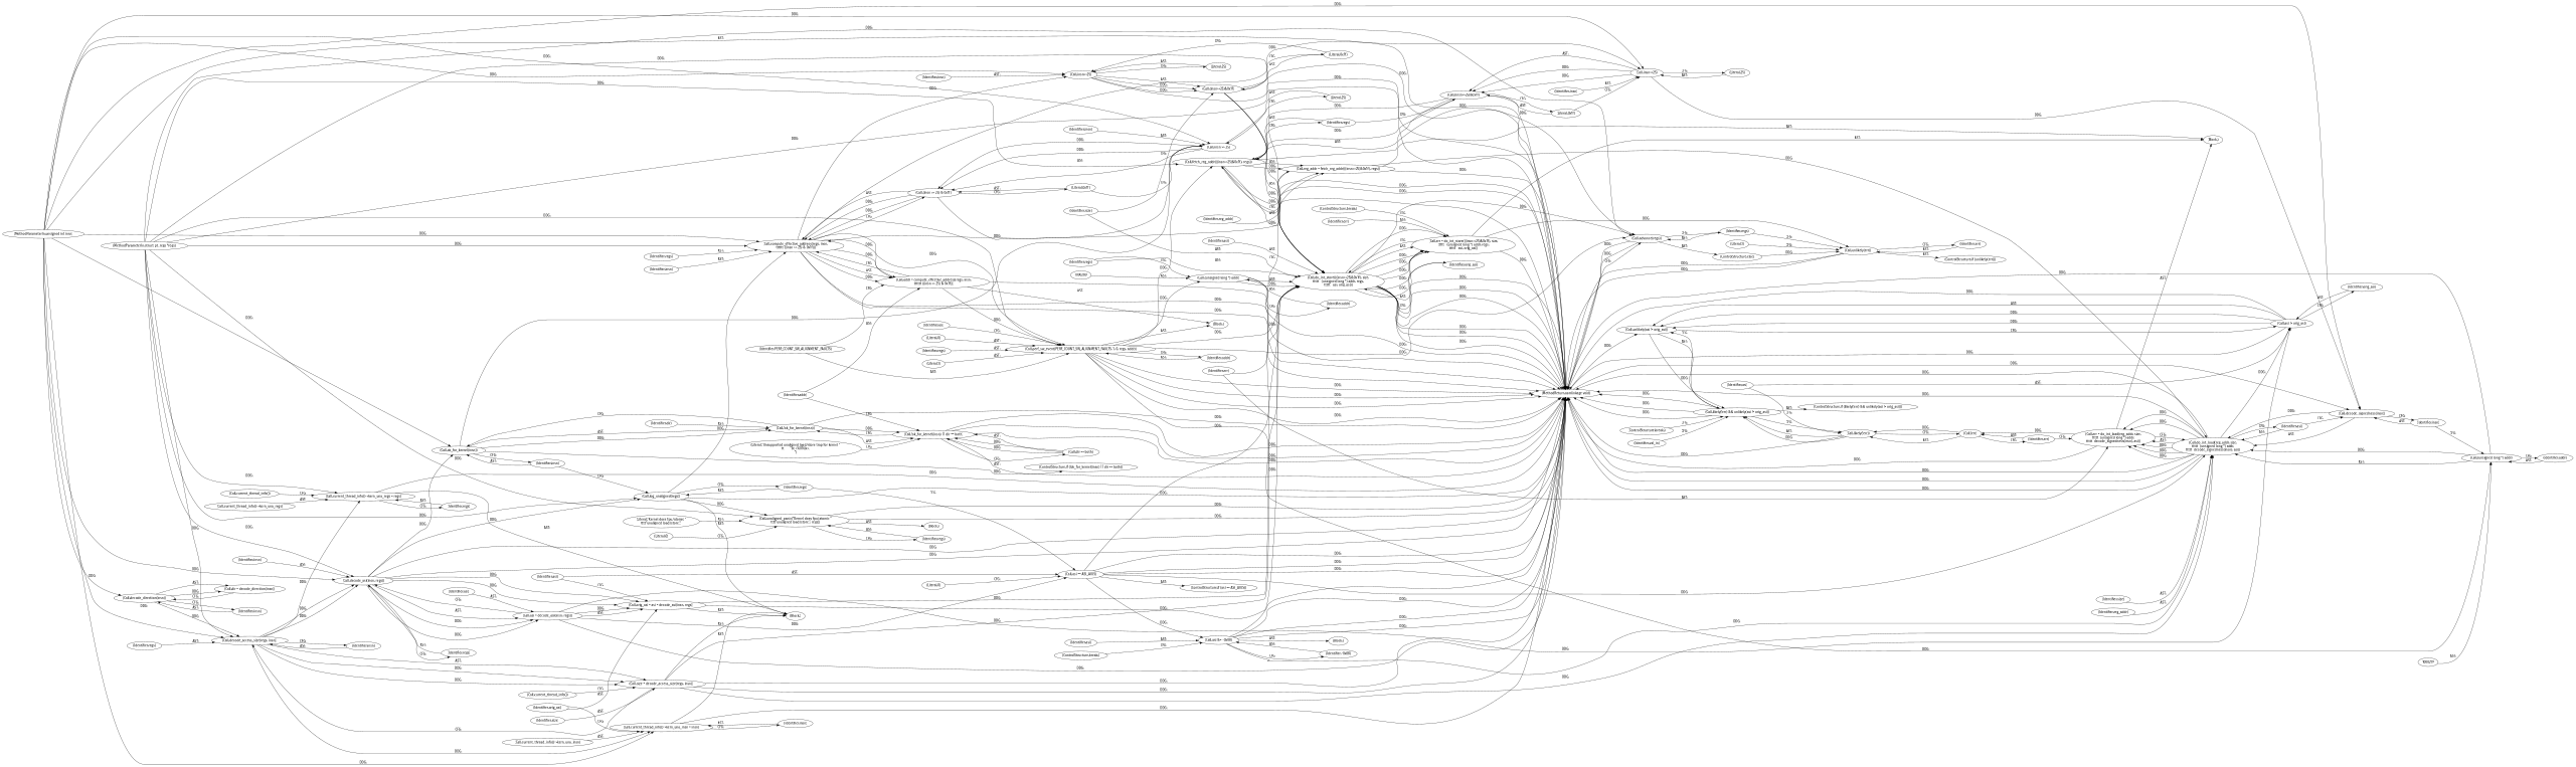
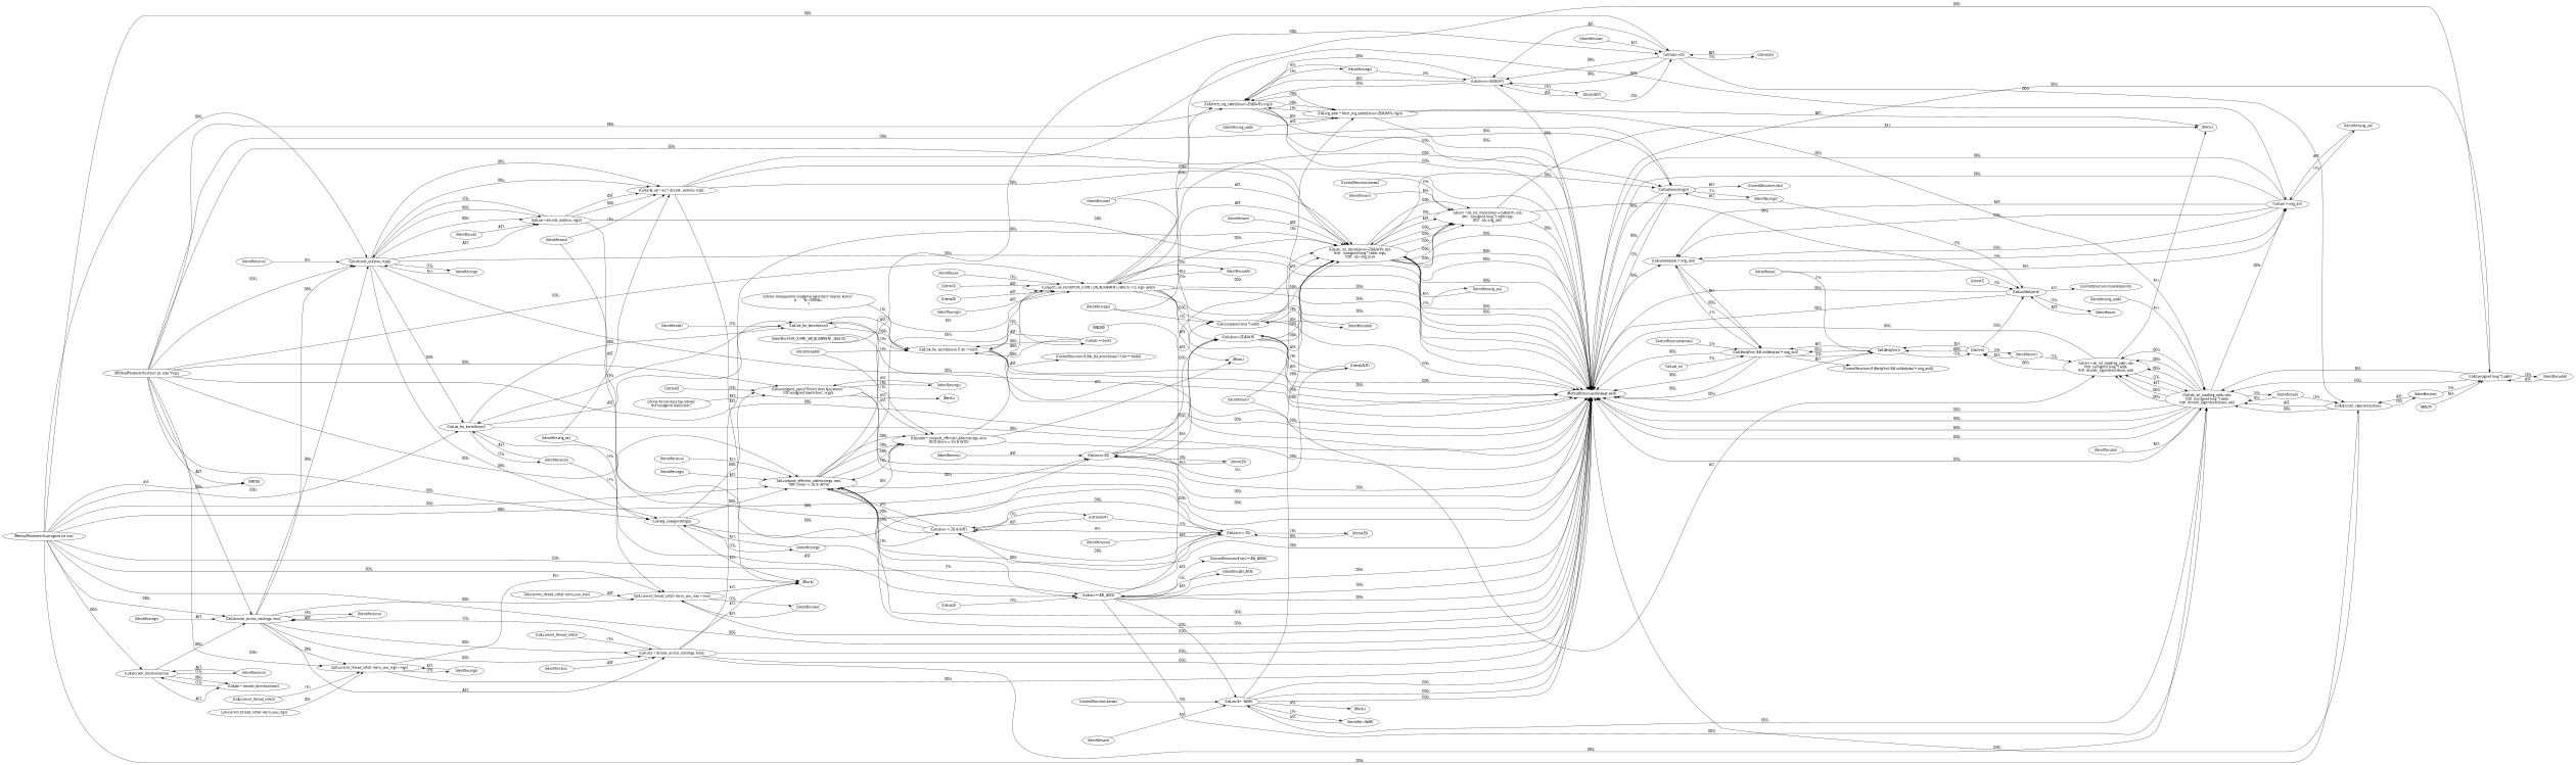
  digraph {
    fontname="Fira Sans"
    rankdir=LR
    node [fontname="Fira Sans"]
    edge [fontname="Fira Sans"]
    n1 [label="(Call,decode_access_size(regs, insn))"]
    n2 [label="(Call,size = decode_access_size(regs, insn))"]
    n3 [label="(Call,current_thread_info()->kern_una_regs = regs)"]
    n4 [label="(Call,current_thread_info()->kern_una_insn = insn)"]
    n5 [label="(Call,decode_asi(insn, regs))"]
    n6 [label="(Identifier,insn)"]
    n7 [label="(Call,do_int_store(((insn>>25)&0x1f), size,\n\t\t\t\t\t   (unsigned long *) addr, regs,\n\t\t\t\t\t   asi, orig_asi))"]
    n8 [label="(MethodReturn,asmlinkage void)"]
    n9 [label="(Call,do_int_load(reg_addr, size,\n\t\t\t\t\t  (unsigned long *) addr,\n\t\t\t\t\t  decode_signedness(insn), asi))"]
    n10 [label="(Block,)"]
    n11 [label="(Identifier,regs)"]
    n12 [label="(Identifier,insn)"]
    n13 [label="(Call,log_unaligned(regs))"]
    n14 [label="(Call,ok_for_kernel(insn))"]
    n15 [label="(Call,orig_asi = asi = decode_asi(insn, regs))"]
    n16 [label="(Call,asi = decode_asi(insn, regs))"]
    n17 [label="(Identifier,regs)"]
    n18 [label="(MethodParameterIn,struct pt_regs *regs)"]
    n19 [label="(Call,advance(regs))"]
    n20 [label="(Call,unaligned_panic(\"Kernel does fpu/atomic \"\n\t\t\t\t\"unaligned load/store.\", regs))"]
    n21 [label="(Call,compute_effective_address(regs, insn,\n \t\t\t\t\t\t ((insn >> 25) & 0x1f)))"]
    n22 [label="(Call,perf_sw_event(PERF_COUNT_SW_ALIGNMENT_FAULTS, 1, 0, regs, addr))"]
    n23 [label="(Call,fetch_reg_addr(((insn>>25)&0x1f), regs))"]
+   1000102
    n25 [label="(Call,err = do_int_store(((insn>>25)&0x1f), size,\n\t\t\t\t\t   (unsigned long *) addr, regs,\n\t\t\t\t\t   asi, orig_asi))"]
    n26 [label="(Identifier,orig_asi)"]
    n27 [label="(Identifier,regs)"]
    n28 [label="(ControlStructure,else)"]
    n29 [label="(Identifier,regs)"]
    n30 [label="(Identifier,regs)"]
    n31 [label="(Block,)"]
    n32 [label="(Call,insn>>25)"]
    n33 [label="(Call,insn>>25)"]
    n34 [label="(Call,addr = compute_effective_address(regs, insn,\n \t\t\t\t\t\t ((insn >> 25) & 0x1f)))"]
    n35 [label="(Call,(insn >> 25) & 0x1f)"]
    n36 [label="(Block,)"]
    n37 [label="(Call,(unsigned long *) addr)"]
    n38 [label="(Call,(unsigned long *) addr)"]
    n39 [label="(Identifier,addr)"]
    n40 [label="(Call,reg_addr = fetch_reg_addr(((insn>>25)&0x1f), regs))"]
    n41 [label="(Identifier,regs)"]
    n42 [label="(Call,unlikely(asi != orig_asi))"]
    n43 [label="(Call,decode_direction(insn))"]
    n44 [label="(Identifier,insn)"]
    n45 [label="(Call,dir = decode_direction(insn))"]
    n46 [label="(MethodParameterIn,unsigned int insn)"]
    n47 [label="(Call,decode_signedness(insn))"]
    n48 [label="(Call,insn >> 25)"]
    n49 [label="(Call,(insn>>25)&0x1f)"]
    n50 [label="(Literal,25)"]
    n51 [label="(Identifier,insn)"]
    n52 [label="(Call,(insn>>25)&0x1f)"]
    n53 [label="(Literal,25)"]
    n54 [label="(Call,!ok_for_kernel(insn))"]
    n55 [label="(Identifier,insn)"]
    n56 [label="(Literal,25)"]
    n57 [label="(Call,err = do_int_load(reg_addr, size,\n\t\t\t\t\t  (unsigned long *) addr,\n\t\t\t\t\t  decode_signedness(insn), asi))"]
    n58 [label="(Call,asi != orig_asi)"]
    n59 [label="(Identifier,asi)"]
    n60 [label="(Call,!err)"]
    n61 [label="(Block,)"]
    n62 [label="(Identifier,orig_asi)"]
    n63 [label="(Call,likely(!err))"]
    n64 [label="(Call,unlikely(err))"]
    n65 [label="(Identifier,err)"]
    n66 [label="(Call,likely(!err) && unlikely(asi != orig_asi))"]
    n67 [label="(Identifier,err)"]
    n68 [label="(ControlStructure,if (unlikely(err)))"]
    n69 [label="(ControlStructure,if (likely(!err) && unlikely(asi != orig_asi)))"]
    n70 [label="(Call,asi == ASI_AIUS)"]
    n71 [label="(Call,asi &= ~0x08)"]
    n72 [label="(ControlStructure,if (asi == ASI_AIUS))"]
+   n73 [label="(Identifier,ASI_AIUS)"]
    n74 [label="(Block,)"]
    n75 [label="(Identifier,~0x08)"]
    n76 [label="(Literal,0x1f)"]
    n77 [label="(Identifier,addr)"]
    n78 [label="(Identifier,addr)"]
    n79 [label="(Literal,0x1f)"]
    n80 [label="(Literal,0x1f)"]
    n81 [label="(Call,!ok_for_kernel(insn) || dir == both)"]
    n82 [label="(Call,dir == both)"]
    n83 [label="(ControlStructure,if (!ok_for_kernel(insn) || dir == both))"]
    n84 [label="(Literal,1)"]
    n85 [label="(Literal,\"Unsupported unaligned load/store trap for kernel \"\n\t\t       \"at <%016lx>.\n\")"]
    n86 [label="(Identifier,err)"]
    n87 [label="(Identifier,size)"]
    n88 [label="(Identifier,insn)"]
    n89 [label="(Identifier,regs)"]
    n90 [label="(Identifier,asi)"]
    n91 [label="(Identifier,insn)"]
-   n92 [label="(Identifier,val_in)"]
+   n92 [label="(Call,val_in)"]
    n93 [label="(Call,current_thread_info())"]
    n94 [label="(Identifier,insn)"]
    n95 [label="(Identifier,reg_addr)"]
    n96 [label="(Identifier,addr)"]
    n97 [label="(Call,current_thread_info()->kern_una_regs)"]
    n98 [label="(Literal,\"Kernel does fpu/atomic \"\n\t\t\t\t\"unaligned load/store.\")"]
    n99 [label="(Literal,0)"]
    n100 [label="(Literal,0)"]
    n101 [label="(Identifier,reg_addr)"]
    n102 [label="(Identifier,asi)"]
    n103 [label="(ControlStructure,break;)"]
    n104 [label="(Identifier,orig_asi)"]
    n105 [label="(Literal,0)"]
    n106 [label="(Identifier,regs)"]
    n107 [label="(ControlStructure,break;)"]
    n108 [label="(Identifier,asi)"]
    n109 [label="(Identifier,insn)"]
    n110 [label="(Identifier,insn)"]
    n111 [label="(Identifier,dir)"]
    n112 [label="(Call,current_thread_info())"]
    n113 [label="(Identifier,size)"]
    n114 [label="(Identifier,asi)"]
    n115 [label="(Identifier,size)"]
    n116 [label="(Identifier,regs)"]
    n117 [label="(Identifier,asi)"]
    n118 [label="(Identifier,err)"]
    n119 [label="(Call,current_thread_info()->kern_una_insn)"]
    n120 [label="(Identifier,asi)"]
    n121 [label="(Literal,1)"]
    n122 [label="(Identifier,regs)"]
    n123 [label="(ControlStructure,break;)"]
    n124 [label="(Identifier,PERF_COUNT_SW_ALIGNMENT_FAULTS)"]
    1000219
    1000280
    n1 -> n2 [label="AST: "]
    n1 -> n2 [label="DDG: "]
    n1 -> n2 [label="DDG: "]
    n1 -> n3 [label="DDG: "]
    n1 -> n4 [label="DDG: "]
    n1 -> n5 [label="DDG: "]
    n1 -> n5 [label="DDG: "]
    n1 -> n6 [label="CFG: "]
    n2 -> n1 [label="CFG: "]
    n2 -> n7 [label="DDG: "]
    n2 -> n8 [label="DDG: "]
    n2 -> n8 [label="DDG: "]
    n2 -> n9 [label="DDG: "]
    n2 -> n10 [label="AST: "]
    n3 -> n8 [label="DDG: "]
    n3 -> n10 [label="AST: "]
    n3 -> n11 [label="CFG: "]
    n4 -> n8 [label="DDG: "]
    n4 -> n10 [label="AST: "]
    n4 -> n12 [label="CFG: "]
    n5 -> n8 [label="DDG: "]
    n5 -> n8 [label="DDG: "]
    n5 -> n13 [label="DDG: "]
    n5 -> n14 [label="DDG: "]
    n5 -> n15 [label="DDG: "]
    n5 -> n15 [label="DDG: "]
    n5 -> n16 [label="AST: "]
    n5 -> n16 [label="DDG: "]
    n5 -> n16 [label="DDG: "]
    n5 -> n17 [label="CFG: "]
    n6 -> n1 [label="AST: "]
    n7 -> n8 [label="DDG: "]
    n7 -> n8 [label="DDG: "]
    n7 -> n8 [label="DDG: "]
    n7 -> n8 [label="DDG: "]
    n7 -> n8 [label="DDG: "]
    n7 -> n8 [label="DDG: "]
    n7 -> n19 [label="DDG: "]
    n7 -> n25 [label="AST: "]
    n7 -> n25 [label="DDG: "]
    n7 -> n25 [label="DDG: "]
    n7 -> n25 [label="DDG: "]
    n7 -> n25 [label="DDG: "]
    n7 -> n25 [label="DDG: "]
    n7 -> n25 [label="DDG: "]
    n7 -> n26 [label="CFG: "]
    n8 -> n19 [label="CFG: "]
    n8 -> n42 [label="DDG: "]
    n9 -> n8 [label="DDG: "]
    n9 -> n8 [label="DDG: "]
    n9 -> n8 [label="DDG: "]
    n9 -> n8 [label="DDG: "]
    n9 -> n8 [label="DDG: "]
    n9 -> n57 [label="AST: "]
    n9 -> n57 [label="DDG: "]
    n9 -> n57 [label="DDG: "]
    n9 -> n57 [label="DDG: "]
    n9 -> n57 [label="DDG: "]
    n9 -> n57 [label="DDG: "]
    n9 -> n58 [label="DDG: "]
    n9 -> n59 [label="CFG: "]
    n11 -> n3 [label="AST: "]
    n12 -> n4 [label="AST: "]
    n13 -> n8 [label="DDG: "]
    n13 -> n10 [label="AST: "]
    n13 -> n20 [label="DDG: "]
    n13 -> n21 [label="DDG: "]
    n13 -> n29 [label="CFG: "]
    n14 -> n8 [label="DDG: "]
    n14 -> n48 [label="DDG: "]
    n14 -> n54 [label="AST: "]
    n14 -> n54 [label="DDG: "]
    n14 -> n55 [label="CFG: "]
    n15 -> n7 [label="DDG: "]
    n15 -> n8 [label="DDG: "]
    n15 -> n10 [label="AST: "]
-   n16 -> n58 [label="DDG: "]
+   n15 -> n58 [label="DDG: "]
    n16 -> n5 [label="CFG: "]
    n16 -> n8 [label="DDG: "]
    n16 -> n15 [label="AST: "]
    n16 -> n15 [label="DDG: "]
    n16 -> n70 [label="DDG: "]
    n17 -> n5 [label="AST: "]
    n18 -> n1 [label="DDG: "]
    n18 -> n3 [label="DDG: "]
    n18 -> n5 [label="DDG: "]
    n18 -> n7 [label="DDG: "]
    n18 -> n8 [label="DDG: "]
    n18 -> n13 [label="DDG: "]
    n18 -> n19 [label="DDG: "]
    n18 -> n20 [label="DDG: "]
    n18 -> n21 [label="DDG: "]
    n18 -> n22 [label="DDG: "]
    n18 -> n23 [label="DDG: "]
+   n18 -> 1000102 [label="AST: "]
    n19 -> n8 [label="DDG: "]
    n19 -> n8 [label="DDG: "]
    n19 -> n27 [label="CFG: "]
    n19 -> n28 [label="AST: "]
    n20 -> n8 [label="DDG: "]
    n20 -> n8 [label="DDG: "]
    n20 -> n30 [label="CFG: "]
    n20 -> n31 [label="AST: "]
    n21 -> n8 [label="DDG: "]
    n21 -> n8 [label="DDG: "]
    n21 -> n22 [label="DDG: "]
    n21 -> n32 [label="DDG: "]
    n21 -> n33 [label="DDG: "]
    n21 -> n34 [label="AST: "]
    n21 -> n34 [label="DDG: "]
    n21 -> n34 [label="DDG: "]
    n21 -> n34 [label="DDG: "]
    n21 -> n35 [label="CFG: "]
    n22 -> n7 [label="DDG: "]
    n22 -> n8 [label="DDG: "]
    n22 -> n8 [label="DDG: "]
    n22 -> n8 [label="DDG: "]
    n22 -> n8 [label="DDG: "]
    n22 -> n19 [label="DDG: "]
    n22 -> n23 [label="DDG: "]
    n22 -> n36 [label="AST: "]
    n22 -> n37 [label="DDG: "]
    n22 -> n38 [label="DDG: "]
    n22 -> n39 [label="CFG: "]
    n23 -> n8 [label="DDG: "]
    n23 -> n8 [label="DDG: "]
    n23 -> n19 [label="DDG: "]
    n23 -> n40 [label="AST: "]
    n23 -> n40 [label="DDG: "]
    n23 -> n40 [label="DDG: "]
    n23 -> n41 [label="CFG: "]
    n25 -> n7 [label="CFG: "]
    n25 -> n8 [label="DDG: "]
    n25 -> n61 [label="AST: "]
    n25 -> n64 [label="DDG: "]
    n26 -> n7 [label="AST: "]
    n27 -> n19 [label="AST: "]
    n27 -> n64 [label="CFG: "]
    n29 -> n13 [label="AST: "]
    n29 -> n70 [label="CFG: "]
    n30 -> n20 [label="AST: "]
    n32 -> n47 [label="DDG: "]
    n32 -> n49 [label="AST: "]
    n32 -> n49 [label="DDG: "]
    n32 -> n49 [label="DDG: "]
    n32 -> n50 [label="CFG: "]
    n33 -> n8 [label="DDG: "]
    n33 -> n52 [label="AST: "]
    n33 -> n52 [label="DDG: "]
    n33 -> n52 [label="DDG: "]
    n33 -> n53 [label="CFG: "]
    n34 -> n8 [label="DDG: "]
    n34 -> n21 [label="CFG: "]
    n34 -> n22 [label="DDG: "]
    n34 -> n36 [label="AST: "]
    n35 -> n8 [label="DDG: "]
    n35 -> n21 [label="AST: "]
    n35 -> n21 [label="DDG: "]
    n35 -> n21 [label="DDG: "]
    n35 -> n76 [label="CFG: "]
    n37 -> n8 [label="DDG: "]
    n37 -> n9 [label="AST: "]
    n37 -> n9 [label="DDG: "]
    n37 -> n77 [label="CFG: "]
    n38 -> n7 [label="AST: "]
    n38 -> n7 [label="DDG: "]
    n38 -> n8 [label="DDG: "]
    n38 -> n78 [label="CFG: "]
    n39 -> n22 [label="AST: "]
    n40 -> n8 [label="DDG: "]
    n40 -> n9 [label="DDG: "]
    n40 -> n23 [label="CFG: "]
    n40 -> n61 [label="AST: "]
    n41 -> n23 [label="AST: "]
    n41 -> n49 [label="CFG: "]
    n42 -> n58 [label="CFG: "]
    n42 -> n66 [label="AST: "]
    n42 -> n66 [label="DDG: "]
    n43 -> n1 [label="DDG: "]
    n43 -> n44 [label="CFG: "]
    n43 -> n45 [label="AST: "]
    n43 -> n45 [label="DDG: "]
    n44 -> n43 [label="AST: "]
    n45 -> n43 [label="CFG: "]
    n46 -> n1 [label="DDG: "]
    n46 -> n4 [label="DDG: "]
    n46 -> n5 [label="DDG: "]
-   n46 -> n8 [label="AST: "]
+   n46 -> n8 [label="DDG: "]
    n46 -> n14 [label="DDG: "]
    n46 -> n21 [label="DDG: "]
+   n46 -> 1000102 [label="AST: "]
    n46 -> n32 [label="DDG: "]
    n46 -> n33 [label="DDG: "]
    n46 -> n43 [label="DDG: "]
    n46 -> n47 [label="DDG: "]
    n46 -> n48 [label="DDG: "]
-   n8 -> n47 [label="DDG: "]
+   n47 -> n8 [label="DDG: "]
    n47 -> n9 [label="AST: "]
    n47 -> n9 [label="DDG: "]
    n47 -> n51 [label="CFG: "]
    n48 -> n21 [label="DDG: "]
    n48 -> n35 [label="AST: "]
    n48 -> n35 [label="DDG: "]
    n48 -> n35 [label="DDG: "]
    n48 -> n56 [label="CFG: "]
    n49 -> n8 [label="DDG: "]
    n49 -> n23 [label="AST: "]
    n49 -> n23 [label="DDG: "]
    n49 -> n23 [label="DDG: "]
    n49 -> n79 [label="CFG: "]
    n50 -> n32 [label="AST: "]
    n51 -> n37 [label="CFG: "]
    n51 -> n47 [label="AST: "]
    n52 -> n7 [label="AST: "]
    n52 -> n7 [label="DDG: "]
    n52 -> n7 [label="DDG: "]
    n52 -> n8 [label="DDG: "]
    n52 -> n80 [label="CFG: "]
    n53 -> n33 [label="AST: "]
    n54 -> n8 [label="DDG: "]
    n54 -> n14 [label="CFG: "]
    n54 -> n81 [label="AST: "]
    n54 -> n81 [label="DDG: "]
    n55 -> n13 [label="CFG: "]
    n55 -> n14 [label="AST: "]
    n56 -> n48 [label="AST: "]
    n57 -> n8 [label="DDG: "]
    n57 -> n9 [label="CFG: "]
    n57 -> n60 [label="DDG: "]
    n57 -> n61 [label="AST: "]
    n58 -> n8 [label="DDG: "]
    n58 -> n8 [label="DDG: "]
    n58 -> n42 [label="AST: "]
    n58 -> n42 [label="DDG: "]
    n58 -> n42 [label="DDG: "]
    n58 -> n62 [label="CFG: "]
    n59 -> n9 [label="AST: "]
    n59 -> n47 [label="CFG: "]
    n60 -> n63 [label="AST: "]
    n60 -> n63 [label="DDG: "]
-   n28 -> n64 [label="DDG: "]
+   n60 -> n64 [label="DDG: "]
    n60 -> n65 [label="CFG: "]
    n62 -> n58 [label="AST: "]
    n63 -> n8 [label="DDG: "]
    n63 -> n60 [label="CFG: "]
    n63 -> n66 [label="AST: "]
    n63 -> n66 [label="DDG: "]
    n64 -> n8 [label="DDG: "]
    n64 -> n8 [label="DDG: "]
    n64 -> n67 [label="CFG: "]
    n64 -> n68 [label="AST: "]
    n65 -> n57 [label="CFG: "]
    n65 -> n60 [label="AST: "]
    n66 -> n8 [label="DDG: "]
    n66 -> n8 [label="DDG: "]
    n66 -> n8 [label="DDG: "]
    n66 -> n42 [label="CFG: "]
    n66 -> n63 [label="CFG: "]
    n66 -> n69 [label="AST: "]
    n67 -> n64 [label="AST: "]
    n70 -> n7 [label="DDG: "]
    n70 -> n8 [label="DDG: "]
    n70 -> n8 [label="DDG: "]
    n70 -> n8 [label="DDG: "]
    n70 -> n9 [label="DDG: "]
    n70 -> n71 [label="DDG: "]
    n70 -> n72 [label="AST: "]
+   n70 -> n73 [label="CFG: "]
    n71 -> n7 [label="DDG: "]
    n71 -> n8 [label="DDG: "]
    n71 -> n8 [label="DDG: "]
    n71 -> n8 [label="DDG: "]
    n71 -> n9 [label="DDG: "]
    n71 -> n74 [label="AST: "]
    n71 -> n75 [label="CFG: "]
+   n73 -> n70 [label="AST: "]
    n75 -> n71 [label="AST: "]
    n76 -> n35 [label="AST: "]
    n76 -> n48 [label="CFG: "]
    n77 -> n37 [label="AST: "]
    n78 -> n38 [label="AST: "]
    n79 -> n32 [label="CFG: "]
    n79 -> n49 [label="AST: "]
    n80 -> n33 [label="CFG: "]
    n80 -> n52 [label="AST: "]
    n81 -> n8 [label="DDG: "]
    n81 -> n8 [label="DDG: "]
    n81 -> n8 [label="DDG: "]
    n81 -> n54 [label="CFG: "]
    n81 -> n82 [label="CFG: "]
    n81 -> n83 [label="AST: "]
    n82 -> n81 [label="AST: "]
    n82 -> n81 [label="DDG: "]
    n82 -> n81 [label="DDG: "]
    n84 -> n22 [label="AST: "]
    n85 -> n81 [label="CFG: "]
    n86 -> n25 [label="AST: "]
    n87 -> n9 [label="AST: "]
    n88 -> n33 [label="AST: "]
    n89 -> n1 [label="AST: "]
    n90 -> n16 [label="AST: "]
    n91 -> n32 [label="AST: "]
    n92 -> n66 [label="CFG: "]
    n93 -> n3 [label="CFG: "]
    n94 -> n48 [label="AST: "]
    n95 -> n40 [label="AST: "]
    n96 -> n34 [label="AST: "]
    n96 -> n81 [label="CFG: "]
    n97 -> n3 [label="AST: "]
    n98 -> n20 [label="AST: "]
    n99 -> n70 [label="CFG: "]
    n100 -> n20 [label="CFG: "]
    n101 -> n9 [label="AST: "]
    n102 -> n58 [label="AST: "]
    n102 -> n63 [label="CFG: "]
    n103 -> n25 [label="CFG: "]
    n104 -> n4 [label="CFG: "]
    n104 -> n15 [label="AST: "]
    n105 -> n22 [label="AST: "]
    n106 -> n7 [label="AST: "]
    n106 -> n38 [label="CFG: "]
    n107 -> n66 [label="CFG: "]
    n108 -> n7 [label="AST: "]
    n109 -> n5 [label="AST: "]
    n110 -> n21 [label="AST: "]
-   n111 -> n54 [label="AST: "]
+   n111 -> n54 [label="CFG: "]
    n112 -> n2 [label="CFG: "]
    n113 -> n7 [label="AST: "]
    n113 -> n52 [label="CFG: "]
    n114 -> n71 [label="AST: "]
    n115 -> n2 [label="AST: "]
    n116 -> n22 [label="AST: "]
    n117 -> n15 [label="CFG: "]
    n117 -> n70 [label="AST: "]
    n118 -> n40 [label="CFG: "]
    n118 -> n57 [label="AST: "]
    n119 -> n4 [label="AST: "]
    n120 -> n22 [label="CFG: "]
    n121 -> n64 [label="CFG: "]
    n122 -> n21 [label="AST: "]
    n123 -> n71 [label="CFG: "]
    n124 -> n22 [label="AST: "]
    n124 -> n34 [label="CFG: "]
    1000219 -> n37 [label="AST: "]
    1000280 -> n38 [label="AST: "]
  }
